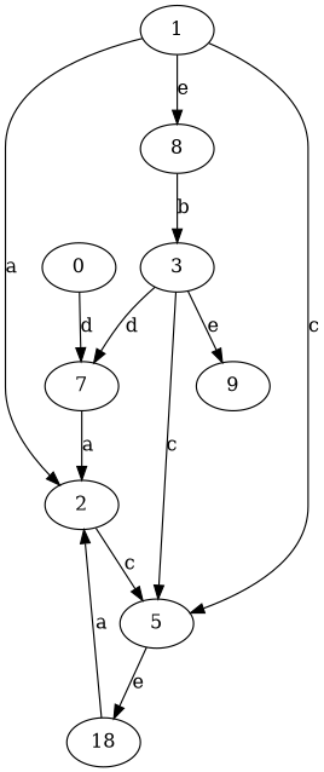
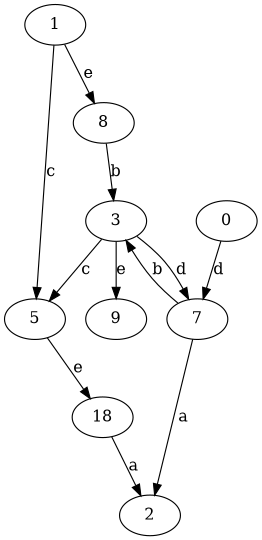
  strict digraph {
    1
    2
    5
    8
    n5 [label=18]
    3
    7
    9
    0
-   1 -> 2 [label=a]
    1 -> 5 [label=c]
    1 -> 8 [label=e]
-   2 -> 5 [label=c]
    5 -> n5 [label=e]
    8 -> 3 [label=b]
    n5 -> 2 [label=a]
    3 -> 5 [label=c]
    3 -> 7 [label=d]
    3 -> 9 [label=e]
    7 -> 2 [label=a]
+   7 -> 3 [label=b]
    0 -> 7 [label=d]
  }
